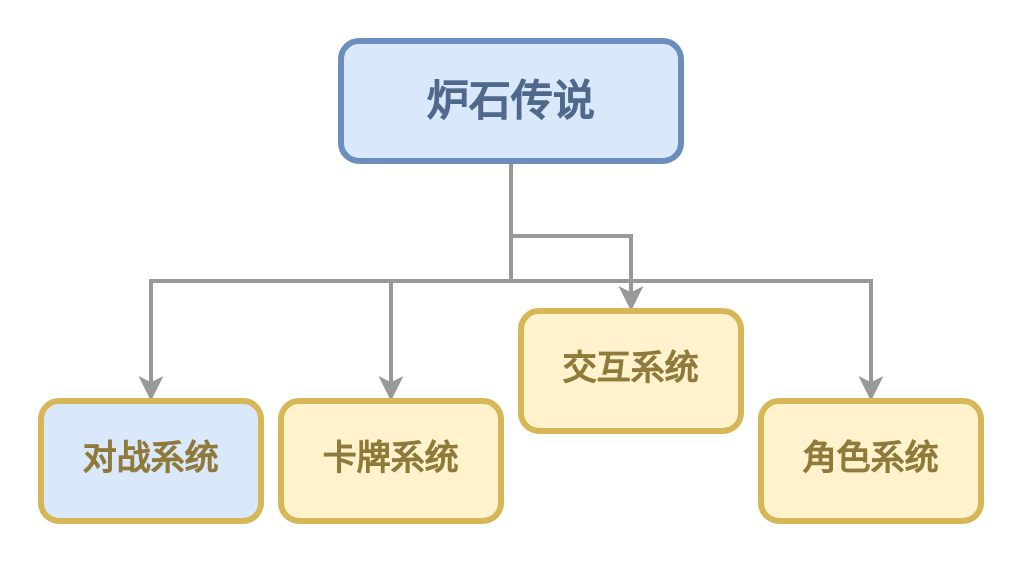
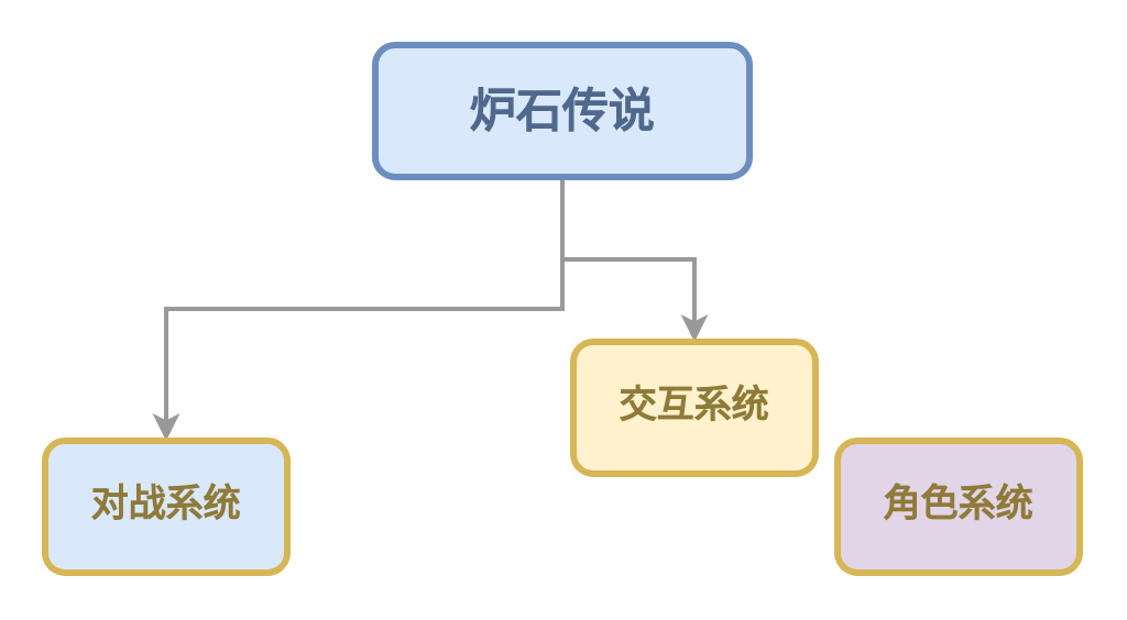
  <mxCell id="0" />
  <mxCell id="1" parent="0" />
  <mxCell id="2" value="" style="edgeStyle=orthogonalEdgeStyle;rounded=0;orthogonalLoop=1;jettySize=auto;html=1;fontSize=21;fontColor=#4F688C;strokeWidth=2;strokeColor=#999999;" parent="1" source="6" target="10" edge="1"><mxGeometry relative="1" as="geometry"><Array as="points"><mxPoint x="255" y="140" /><mxPoint x="75" y="140" /></Array></mxGeometry></mxCell>
- <mxCell id="3" value="" style="edgeStyle=orthogonalEdgeStyle;rounded=0;orthogonalLoop=1;jettySize=auto;html=1;fontSize=17;fontColor=#8F7A39;strokeWidth=2;strokeColor=#999999;" parent="1" source="6" target="9" edge="1"><mxGeometry relative="1" as="geometry" /></mxCell>
  <mxCell id="4" value="" style="edgeStyle=orthogonalEdgeStyle;rounded=0;orthogonalLoop=1;jettySize=auto;html=1;fontSize=17;fontColor=#8F7A39;strokeWidth=2;strokeColor=#999999;" parent="1" source="6" target="8" edge="1"><mxGeometry relative="1" as="geometry" /></mxCell>
- <mxCell id="5" value="" style="edgeStyle=orthogonalEdgeStyle;rounded=0;orthogonalLoop=1;jettySize=auto;html=1;fontSize=17;fontColor=#8F7A39;strokeWidth=2;strokeColor=#999999;" parent="1" source="6" target="7" edge="1"><mxGeometry relative="1" as="geometry"><Array as="points"><mxPoint x="255" y="140" /><mxPoint x="435" y="140" /></Array></mxGeometry></mxCell>
  <mxCell id="6" value="炉石传说" style="rounded=1;whiteSpace=wrap;html=1;fillColor=#dae8fc;strokeColor=#6c8ebf;strokeWidth=3;fontSize=21;fontStyle=1;fontColor=#4F688C;" parent="1" vertex="1"><mxGeometry x="170" y="20" width="170" height="60" as="geometry" /></mxCell>
- <mxCell id="7" value="角色系统" style="rounded=1;whiteSpace=wrap;html=1;fillColor=#fff2cc;strokeColor=#d6b656;strokeWidth=3;fontSize=17;fontStyle=1;fontColor=#8F7A39;" parent="1" vertex="1"><mxGeometry x="380" y="200" width="110" height="60" as="geometry" /></mxCell>
+ <mxCell id="7" value="角色系统" style="rounded=1;whiteSpace=wrap;html=1;fillColor=#e1d5e7;strokeColor=#d6b656;strokeWidth=3;fontSize=17;fontStyle=1;fontColor=#8F7A39;" parent="1" vertex="1"><mxGeometry x="380" y="200" width="110" height="60" as="geometry" /></mxCell>
  <mxCell id="8" value="交互系统" style="rounded=1;whiteSpace=wrap;html=1;fillColor=#fff2cc;strokeColor=#d6b656;strokeWidth=3;fontSize=17;fontStyle=1;fontColor=#8F7A39;" parent="1" vertex="1"><mxGeometry x="260" y="155" width="110" height="60" as="geometry" /></mxCell>
- <mxCell id="9" value="卡牌系统" style="rounded=1;whiteSpace=wrap;html=1;fillColor=#fff2cc;strokeColor=#d6b656;strokeWidth=3;fontSize=17;fontStyle=1;fontColor=#8F7A39;" parent="1" vertex="1"><mxGeometry x="140" y="200" width="110" height="60" as="geometry" /></mxCell>
  <mxCell id="10" value="对战系统" style="rounded=1;whiteSpace=wrap;html=1;fillColor=#dae8fc;strokeColor=#d6b656;strokeWidth=3;fontSize=17;fontStyle=1;fontColor=#8F7A39;" parent="1" vertex="1"><mxGeometry x="20" y="200" width="110" height="60" as="geometry" /></mxCell>
